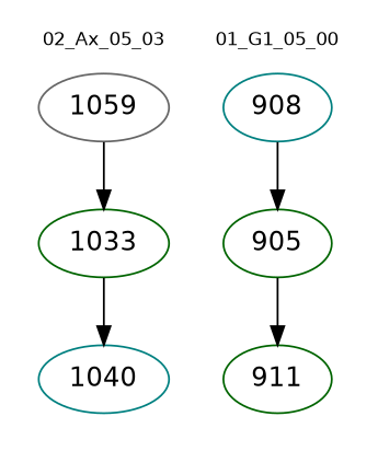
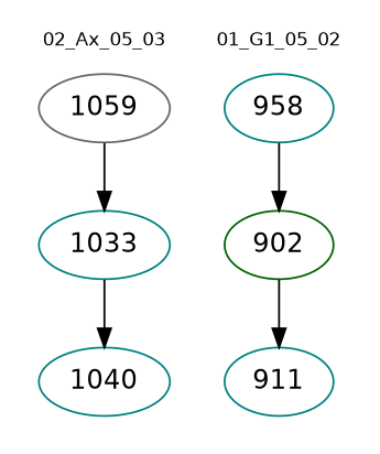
  digraph {
    fontname="DejaVu Sans"
    node [color=teal fontname="DejaVu Sans"]
    edge [color=black fontname="DejaVu Sans"]
    n1 [color=gray40 label=1059]
-   n2 [color=darkgreen label=1033]
+   n2 [label=1033]
    n3 [label=1040]
-   n4 [label=908]
-   n5 [color=darkgreen label=905]
-   n6 [color=darkgreen label=911]
+   n4 [label=958]
+   n5 [color=darkgreen label=902]
+   n6 [label=911]
    subgraph cluster_1 {
      color=white
      fontsize=10
      label="02_Ax_05_03"
      n1
      n2
      n3
    }
    subgraph cluster_2 {
      color=white
      fontsize=10
-     label="01_G1_05_00"
+     label="01_G1_05_02"
      n4
      n5
      n6
    }
    n1 -> n2
    n2 -> n3
    n4 -> n5
    n5 -> n6
  }
